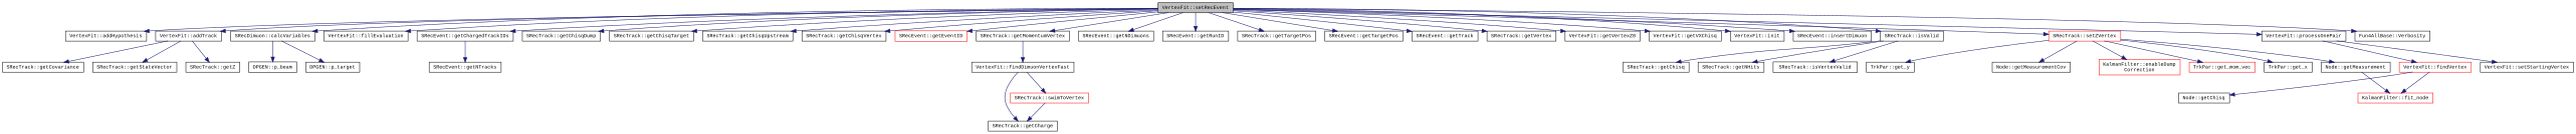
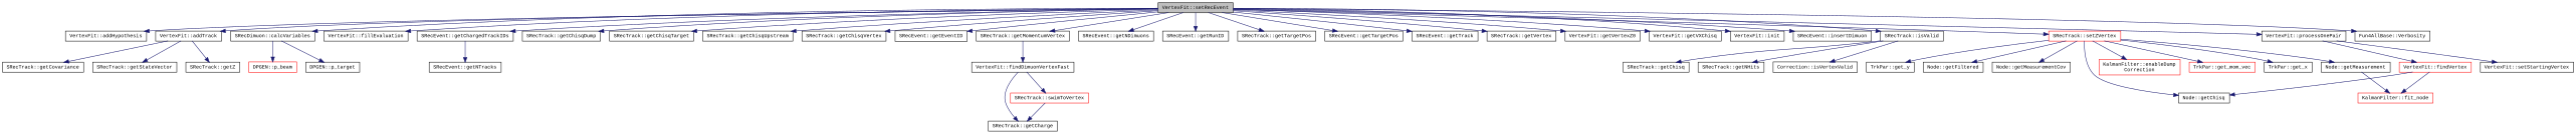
  digraph {
    fontname="Liberation Mono"
    rankdir=TB
    node [color=black fontname="Liberation Mono" fontsize=10 shape=record]
    edge [color=midnightblue fontname="Liberation Mono" fontsize=10 labelfontname=FreeSans labelfontsize=10 style=solid]
    n1 [fillcolor=grey75 fontcolor=black height=0.2 label="VertexFit::setRecEvent" style=filled width=0.4]
    n2 [height=0.2 label="VertexFit::addHypothesis" width=0.4]
    n3 [height=0.2 label="VertexFit::addTrack" width=0.4]
    n4 [height=0.2 label="SRecDimuon::calcVariables" width=0.4]
    n5 [height=0.2 label="VertexFit::fillEvaluation" width=0.4]
    n6 [height=0.2 label="SRecEvent::getChargedTrackIDs" width=0.4]
    n7 [height=0.2 label="SRecTrack::getChisqDump" width=0.4]
    n8 [height=0.2 label="SRecTrack::getChisqTarget" width=0.4]
    n9 [height=0.2 label="SRecTrack::getChisqUpstream" width=0.4]
    n10 [height=0.2 label="SRecTrack::getChisqVertex" width=0.4]
-   n11 [color=red height=0.2 label="SRecEvent::getEventID" width=0.4]
+   n11 [height=0.2 label="SRecEvent::getEventID" width=0.4]
    n12 [height=0.2 label="SRecTrack::getMomentumVertex" width=0.4]
    n13 [height=0.2 label="SRecEvent::getNDimuons" width=0.4]
    n14 [height=0.2 label="SRecEvent::getRunID" width=0.4]
    n15 [height=0.2 label="SRecTrack::getTargetPos" width=0.4]
    n16 [height=0.2 label="SRecEvent::getTargetPos" width=0.4]
    n17 [height=0.2 label="SRecEvent::getTrack" width=0.4]
    n18 [height=0.2 label="SRecTrack::getVertex" width=0.4]
    n19 [height=0.2 label="VertexFit::getVertexZ0" width=0.4]
    n20 [height=0.2 label="VertexFit::getVXChisq" width=0.4]
    n21 [height=0.2 label="VertexFit::init" width=0.4]
    n22 [height=0.2 label="SRecEvent::insertDimuon" width=0.4]
    n23 [height=0.2 label="SRecTrack::isValid" width=0.4]
    n24 [height=0.2 label="VertexFit::processOnePair" width=0.4]
    n25 [color=red height=0.2 label="SRecTrack::setZVertex" width=0.4]
    n26 [height=0.2 label="Fun4AllBase::Verbosity" width=0.4]
    n27 [height=0.2 label="SRecTrack::getCovariance" width=0.4]
    n28 [height=0.2 label="SRecTrack::getStateVector" width=0.4]
    n29 [height=0.2 label="SRecTrack::getZ" width=0.4]
-   n30 [height=0.2 label="DPGEN::p_beam" width=0.4]
+   n30 [color=red height=0.2 label="DPGEN::p_beam" width=0.4]
    n31 [height=0.2 label="DPGEN::p_target" width=0.4]
    n32 [height=0.2 label="VertexFit::findDimuonVertexFast" width=0.4]
    n33 [height=0.2 label="SRecTrack::getCharge" width=0.4]
    n34 [color=red height=0.2 label="SRecTrack::swimToVertex" width=0.4]
    n35 [height=0.2 label="SRecEvent::getNTracks" width=0.4]
    n36 [height=0.2 label="SRecTrack::getChisq" width=0.4]
    n37 [height=0.2 label="SRecTrack::getNHits" width=0.4]
-   n38 [height=0.2 label="SRecTrack::isVertexValid" width=0.4]
+   n38 [height=0.2 label="Correction::isVertexValid" width=0.4]
    n39 [color=red height=0.2 label="VertexFit::findVertex" width=0.4]
    n40 [height=0.2 label="VertexFit::setStartingVertex" width=0.4]
    n41 [height=0.2 label="Node::getChisq" width=0.4]
    n42 [color=red height=0.2 label="KalmanFilter::enableDump\lCorrection" width=0.4]
    n43 [color=red height=0.2 label="TrkPar::get_mom_vec" width=0.4]
    n44 [height=0.2 label="TrkPar::get_x" width=0.4]
    n45 [height=0.2 label="TrkPar::get_y" width=0.4]
+   n46 [height=0.2 label="Node::getFiltered" width=0.4]
    n47 [height=0.2 label="Node::getMeasurement" width=0.4]
    n48 [height=0.2 label="Node::getMeasurementCov" width=0.4]
    n49 [color=red height=0.2 label="KalmanFilter::fit_node" width=0.4]
    n1 -> n2
    n1 -> n3
    n1 -> n4
    n1 -> n5
    n1 -> n6
    n1 -> n7
    n1 -> n8
    n1 -> n9
    n1 -> n10
    n1 -> n11
    n1 -> n12
    n1 -> n13
    n1 -> n14
    n1 -> n15
    n1 -> n16
    n1 -> n17
    n1 -> n18
    n1 -> n19
    n1 -> n20
    n1 -> n21
    n1 -> n22
    n1 -> n23
    n1 -> n24
    n1 -> n25
    n1 -> n26
    n3 -> n27
    n3 -> n28
    n3 -> n29
    n4 -> n30
    n4 -> n31
    n6 -> n35
    n12 -> n32
    n23 -> n36
    n23 -> n37
    n23 -> n38
    n24 -> n39
    n24 -> n40
+   n25 -> n41
    n25 -> n42
    n25 -> n43
    n25 -> n44
    n25 -> n45
+   n25 -> n46
    n25 -> n47
    n25 -> n48
    n32 -> n33
    n32 -> n34
    n34 -> n33
    n39 -> n41
    n39 -> n49
    n47 -> n49
  }
